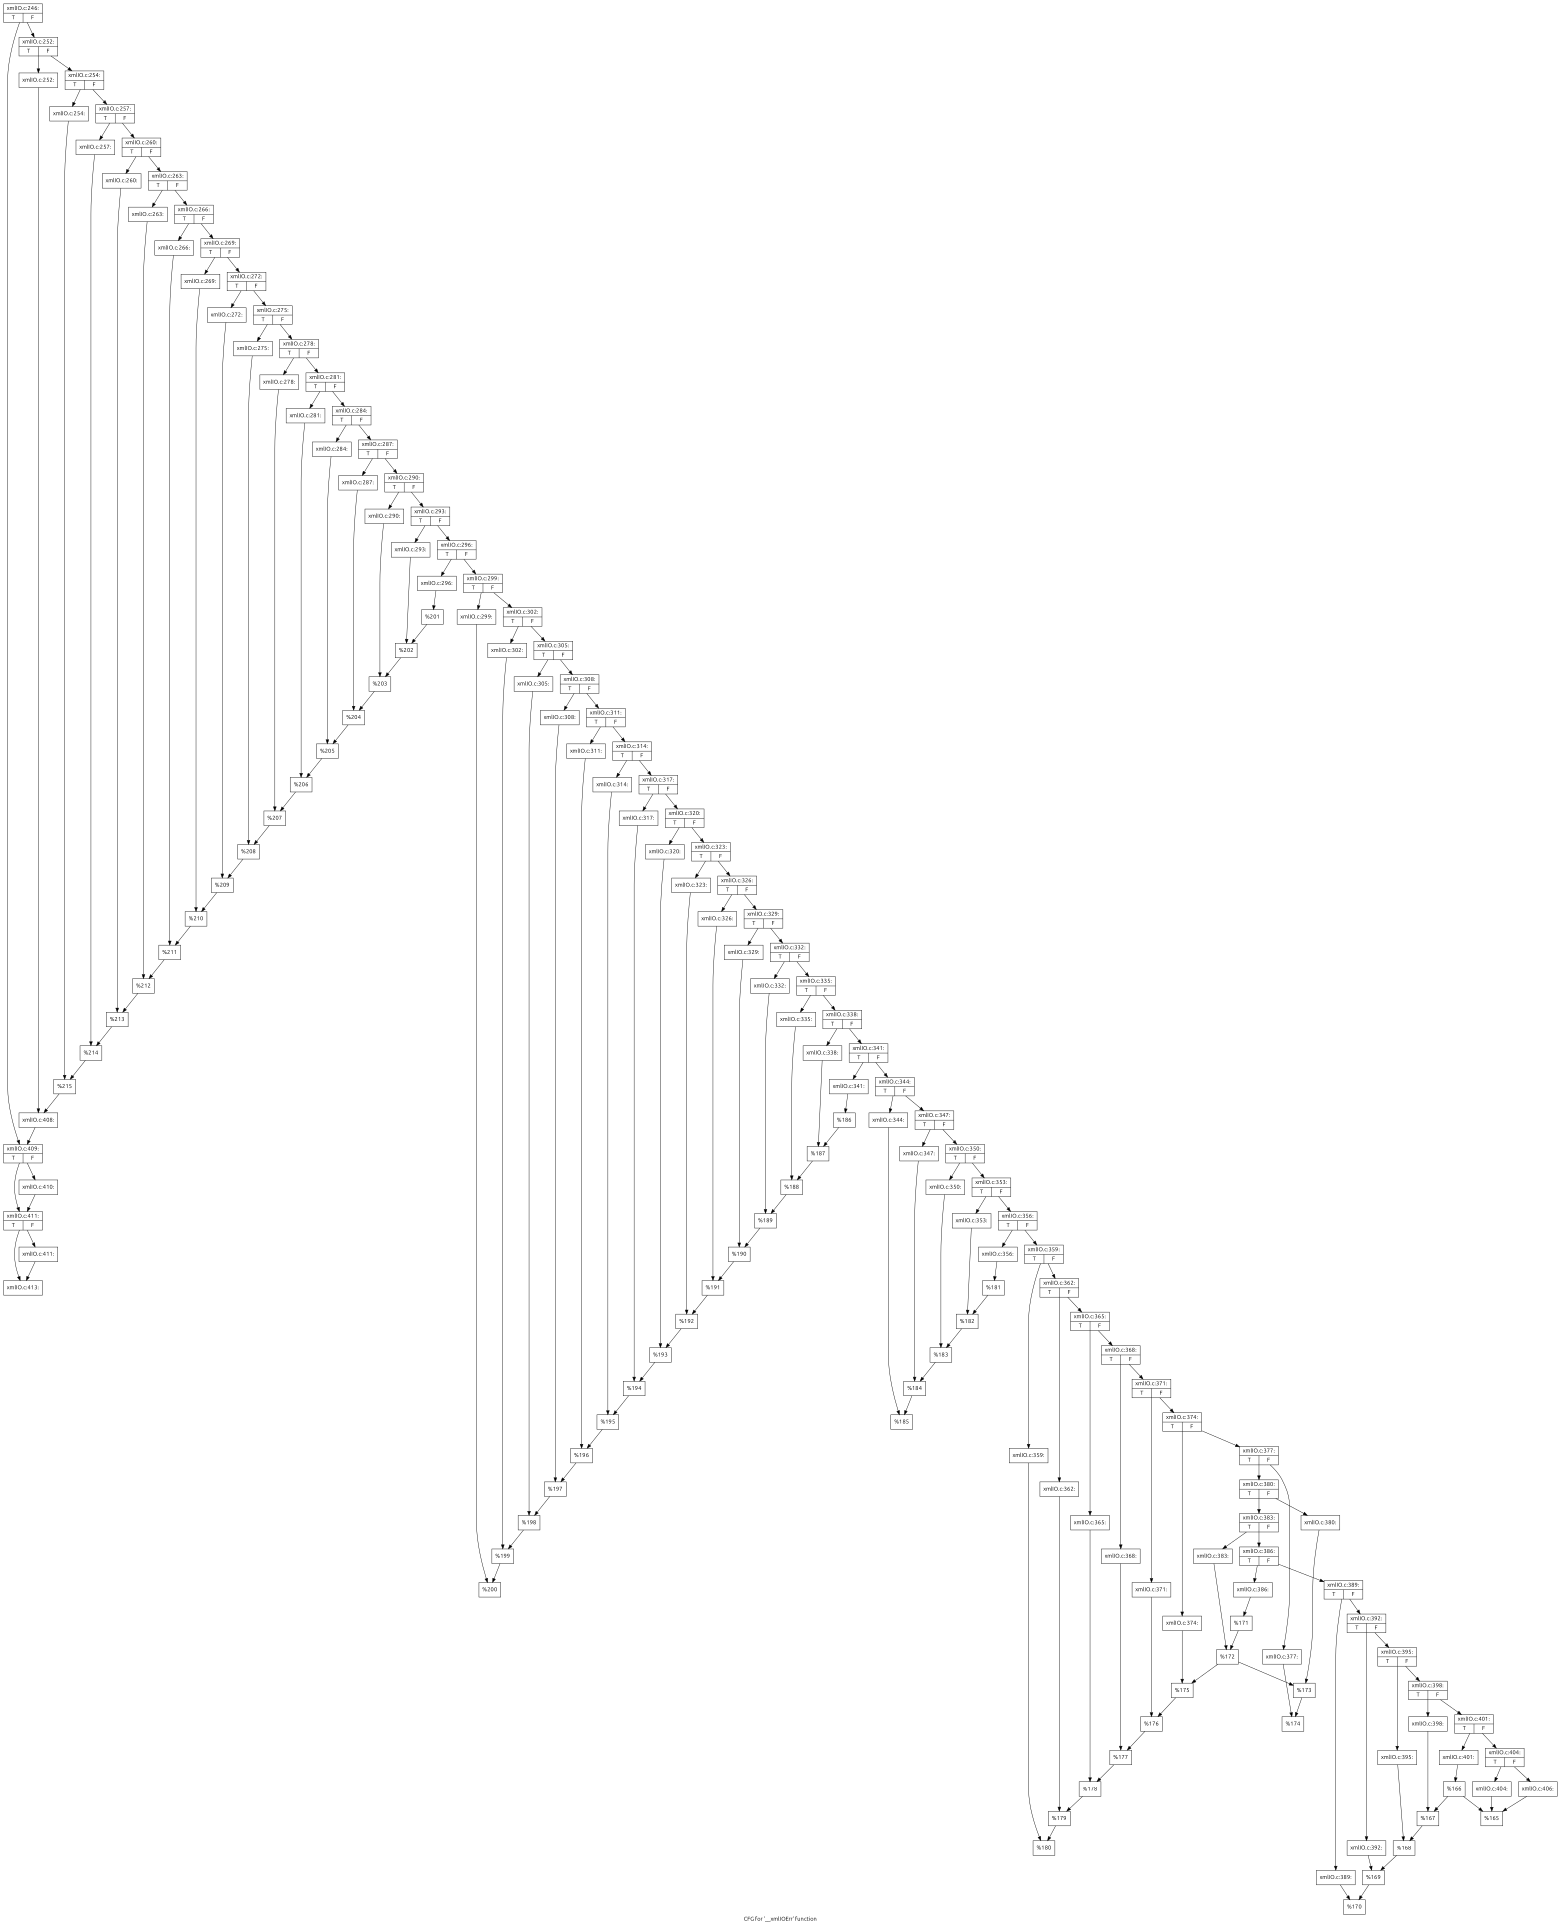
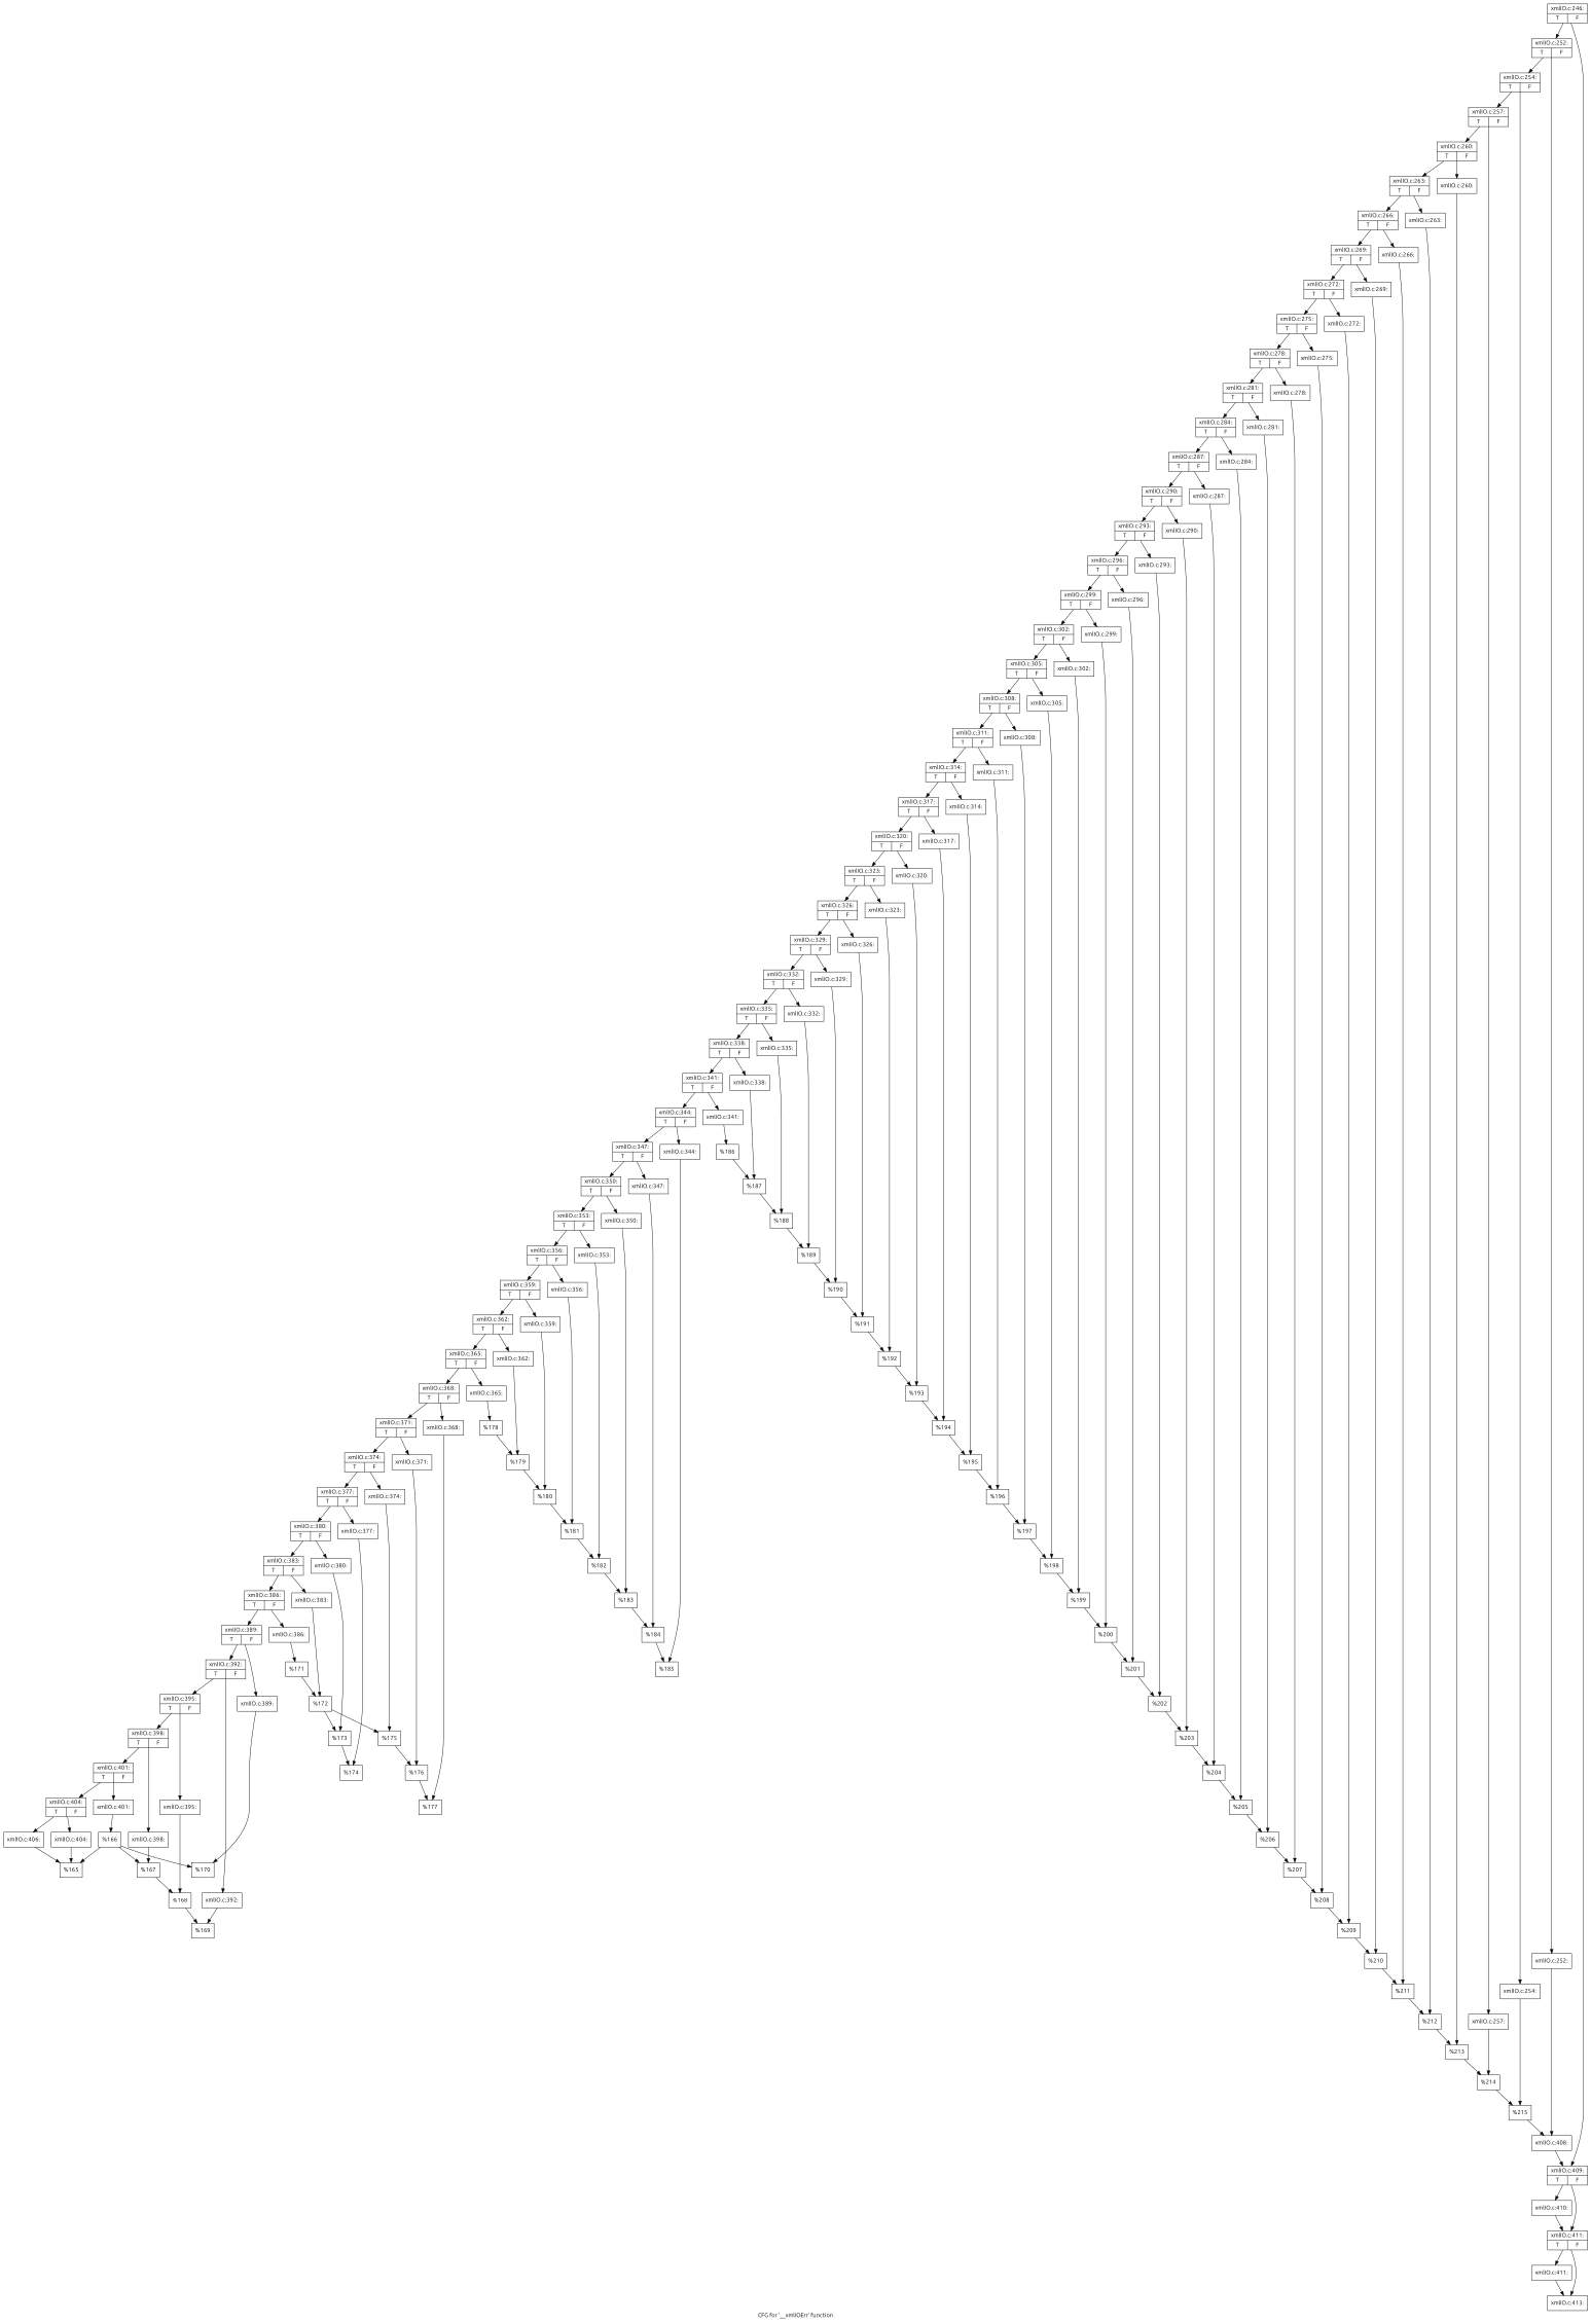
  digraph {
    fontname=Ubuntu
    label="CFG for '__xmlIOErr' function"
    node [fontname=Ubuntu shape=record]
    edge [fontname=Ubuntu]
    n1 [label="{xmlIO.c:246:|{<s0>T|<s1>F}}"]
    n2 [label="{xmlIO.c:252:|{<s0>T|<s1>F}}"]
    n3 [label="{xmlIO.c:409:|{<s0>T|<s1>F}}"]
    n4 [label="{xmlIO.c:252:}"]
    n5 [label="{xmlIO.c:254:|{<s0>T|<s1>F}}"]
    n6 [label="{xmlIO.c:410:}"]
    n7 [label="{xmlIO.c:411:|{<s0>T|<s1>F}}"]
    n8 [label="{xmlIO.c:408:}"]
    n9 [label="{xmlIO.c:254:}"]
    n10 [label="{xmlIO.c:257:|{<s0>T|<s1>F}}"]
    n11 [label="{xmlIO.c:411:}"]
    n12 [label="{xmlIO.c:413:}"]
    n13 [label="{%215}"]
    n14 [label="{xmlIO.c:257:}"]
    n15 [label="{xmlIO.c:260:|{<s0>T|<s1>F}}"]
    n16 [label="{%214}"]
    n17 [label="{xmlIO.c:260:}"]
    n18 [label="{xmlIO.c:263:|{<s0>T|<s1>F}}"]
    n19 [label="{%213}"]
    n20 [label="{xmlIO.c:263:}"]
    n21 [label="{xmlIO.c:266:|{<s0>T|<s1>F}}"]
    n22 [label="{%212}"]
    n23 [label="{xmlIO.c:266:}"]
    n24 [label="{xmlIO.c:269:|{<s0>T|<s1>F}}"]
    n25 [label="{%211}"]
    n26 [label="{xmlIO.c:269:}"]
    n27 [label="{xmlIO.c:272:|{<s0>T|<s1>F}}"]
    n28 [label="{%210}"]
    n29 [label="{xmlIO.c:272:}"]
    n30 [label="{xmlIO.c:275:|{<s0>T|<s1>F}}"]
    n31 [label="{%209}"]
    n32 [label="{xmlIO.c:275:}"]
    n33 [label="{xmlIO.c:278:|{<s0>T|<s1>F}}"]
    n34 [label="{%208}"]
    n35 [label="{xmlIO.c:278:}"]
    n36 [label="{xmlIO.c:281:|{<s0>T|<s1>F}}"]
    n37 [label="{%207}"]
    n38 [label="{xmlIO.c:281:}"]
    n39 [label="{xmlIO.c:284:|{<s0>T|<s1>F}}"]
    n40 [label="{%206}"]
    n41 [label="{xmlIO.c:284:}"]
    n42 [label="{xmlIO.c:287:|{<s0>T|<s1>F}}"]
    n43 [label="{%205}"]
    n44 [label="{xmlIO.c:287:}"]
    n45 [label="{xmlIO.c:290:|{<s0>T|<s1>F}}"]
    n46 [label="{%204}"]
    n47 [label="{xmlIO.c:290:}"]
    n48 [label="{xmlIO.c:293:|{<s0>T|<s1>F}}"]
    n49 [label="{%203}"]
    n50 [label="{xmlIO.c:293:}"]
    n51 [label="{xmlIO.c:296:|{<s0>T|<s1>F}}"]
    n52 [label="{%202}"]
    n53 [label="{xmlIO.c:296:}"]
    n54 [label="{xmlIO.c:299:|{<s0>T|<s1>F}}"]
    n55 [label="{%201}"]
    n56 [label="{xmlIO.c:299:}"]
    n57 [label="{xmlIO.c:302:|{<s0>T|<s1>F}}"]
    n58 [label="{%200}"]
    n59 [label="{xmlIO.c:302:}"]
    n60 [label="{xmlIO.c:305:|{<s0>T|<s1>F}}"]
    n61 [label="{%199}"]
    n62 [label="{xmlIO.c:305:}"]
    n63 [label="{xmlIO.c:308:|{<s0>T|<s1>F}}"]
    n64 [label="{%198}"]
    n65 [label="{xmlIO.c:308:}"]
    n66 [label="{xmlIO.c:311:|{<s0>T|<s1>F}}"]
    n67 [label="{%197}"]
    n68 [label="{xmlIO.c:311:}"]
    n69 [label="{xmlIO.c:314:|{<s0>T|<s1>F}}"]
    n70 [label="{%196}"]
    n71 [label="{xmlIO.c:314:}"]
    n72 [label="{xmlIO.c:317:|{<s0>T|<s1>F}}"]
    n73 [label="{%195}"]
    n74 [label="{xmlIO.c:317:}"]
    n75 [label="{xmlIO.c:320:|{<s0>T|<s1>F}}"]
    n76 [label="{%194}"]
    n77 [label="{xmlIO.c:320:}"]
    n78 [label="{xmlIO.c:323:|{<s0>T|<s1>F}}"]
    n79 [label="{%193}"]
    n80 [label="{xmlIO.c:323:}"]
    n81 [label="{xmlIO.c:326:|{<s0>T|<s1>F}}"]
    n82 [label="{%192}"]
    n83 [label="{xmlIO.c:326:}"]
    n84 [label="{xmlIO.c:329:|{<s0>T|<s1>F}}"]
    n85 [label="{%191}"]
    n86 [label="{xmlIO.c:329:}"]
    n87 [label="{xmlIO.c:332:|{<s0>T|<s1>F}}"]
    n88 [label="{%190}"]
    n89 [label="{xmlIO.c:332:}"]
    n90 [label="{xmlIO.c:335:|{<s0>T|<s1>F}}"]
    n91 [label="{%189}"]
    n92 [label="{xmlIO.c:335:}"]
    n93 [label="{xmlIO.c:338:|{<s0>T|<s1>F}}"]
    n94 [label="{%188}"]
    n95 [label="{xmlIO.c:338:}"]
    n96 [label="{xmlIO.c:341:|{<s0>T|<s1>F}}"]
    n97 [label="{%187}"]
    n98 [label="{xmlIO.c:341:}"]
    n99 [label="{xmlIO.c:344:|{<s0>T|<s1>F}}"]
    n100 [label="{%186}"]
    n101 [label="{xmlIO.c:344:}"]
    n102 [label="{xmlIO.c:347:|{<s0>T|<s1>F}}"]
    n103 [label="{%185}"]
    n104 [label="{xmlIO.c:347:}"]
    n105 [label="{xmlIO.c:350:|{<s0>T|<s1>F}}"]
    n106 [label="{%184}"]
    n107 [label="{xmlIO.c:350:}"]
    n108 [label="{xmlIO.c:353:|{<s0>T|<s1>F}}"]
    n109 [label="{%183}"]
    n110 [label="{xmlIO.c:353:}"]
    n111 [label="{xmlIO.c:356:|{<s0>T|<s1>F}}"]
    n112 [label="{%182}"]
    n113 [label="{xmlIO.c:356:}"]
    n114 [label="{xmlIO.c:359:|{<s0>T|<s1>F}}"]
    n115 [label="{%181}"]
    n116 [label="{xmlIO.c:359:}"]
    n117 [label="{xmlIO.c:362:|{<s0>T|<s1>F}}"]
    n118 [label="{%180}"]
    n119 [label="{xmlIO.c:362:}"]
    n120 [label="{xmlIO.c:365:|{<s0>T|<s1>F}}"]
    n121 [label="{%179}"]
    n122 [label="{xmlIO.c:365:}"]
    n123 [label="{xmlIO.c:368:|{<s0>T|<s1>F}}"]
    n124 [label="{%178}"]
    n125 [label="{xmlIO.c:368:}"]
    n126 [label="{xmlIO.c:371:|{<s0>T|<s1>F}}"]
    n127 [label="{%177}"]
    n128 [label="{xmlIO.c:371:}"]
    n129 [label="{xmlIO.c:374:|{<s0>T|<s1>F}}"]
    n130 [label="{%176}"]
    n131 [label="{xmlIO.c:374:}"]
    n132 [label="{xmlIO.c:377:|{<s0>T|<s1>F}}"]
    n133 [label="{%175}"]
    n134 [label="{xmlIO.c:377:}"]
    n135 [label="{xmlIO.c:380:|{<s0>T|<s1>F}}"]
    n136 [label="{%174}"]
    n137 [label="{xmlIO.c:380:}"]
    n138 [label="{xmlIO.c:383:|{<s0>T|<s1>F}}"]
    n139 [label="{%173}"]
    n140 [label="{xmlIO.c:383:}"]
    n141 [label="{xmlIO.c:386:|{<s0>T|<s1>F}}"]
    n142 [label="{%172}"]
    n143 [label="{xmlIO.c:386:}"]
    n144 [label="{xmlIO.c:389:|{<s0>T|<s1>F}}"]
    n145 [label="{%171}"]
    n146 [label="{xmlIO.c:389:}"]
    n147 [label="{xmlIO.c:392:|{<s0>T|<s1>F}}"]
    n148 [label="{%170}"]
    n149 [label="{xmlIO.c:392:}"]
    n150 [label="{xmlIO.c:395:|{<s0>T|<s1>F}}"]
    n151 [label="{%169}"]
    n152 [label="{xmlIO.c:395:}"]
    n153 [label="{xmlIO.c:398:|{<s0>T|<s1>F}}"]
    n154 [label="{%168}"]
    n155 [label="{xmlIO.c:398:}"]
    n156 [label="{xmlIO.c:401:|{<s0>T|<s1>F}}"]
    n157 [label="{%167}"]
    n158 [label="{xmlIO.c:401:}"]
    n159 [label="{xmlIO.c:404:|{<s0>T|<s1>F}}"]
    n160 [label="{%166}"]
    n161 [label="{xmlIO.c:404:}"]
    n162 [label="{xmlIO.c:406:}"]
    n163 [label="{%165}"]
    n1 -> n2
    n1 -> n3
    n2 -> n4
    n2 -> n5
    n3 -> n6
    n3 -> n7
    n4 -> n8
    n5 -> n9
    n5 -> n10
    n6 -> n7
    n7 -> n11
    n7 -> n12
    n8 -> n3
    n9 -> n13
    n10 -> n14
    n10 -> n15
    n11 -> n12
    n13 -> n8
    n14 -> n16
    n15 -> n17
    n15 -> n18
    n16 -> n13
    n17 -> n19
    n18 -> n20
    n18 -> n21
    n19 -> n16
    n20 -> n22
    n21 -> n23
    n21 -> n24
    n22 -> n19
    n23 -> n25
    n24 -> n26
    n24 -> n27
    n25 -> n22
    n26 -> n28
    n27 -> n29
    n27 -> n30
    n28 -> n25
    n29 -> n31
    n30 -> n32
    n30 -> n33
    n31 -> n28
    n32 -> n34
    n33 -> n35
    n33 -> n36
    n34 -> n31
    n35 -> n37
    n36 -> n38
    n36 -> n39
    n37 -> n34
    n38 -> n40
    n39 -> n41
    n39 -> n42
    n40 -> n37
    n41 -> n43
    n42 -> n44
    n42 -> n45
    n43 -> n40
    n44 -> n46
    n45 -> n47
    n45 -> n48
    n46 -> n43
    n47 -> n49
    n48 -> n50
    n48 -> n51
    n49 -> n46
    n50 -> n52
    n51 -> n53
    n51 -> n54
    n52 -> n49
    n53 -> n55
    n54 -> n56
    n54 -> n57
    n55 -> n52
    n56 -> n58
    n57 -> n59
    n57 -> n60
+   n58 -> n55
    n59 -> n61
    n60 -> n62
    n60 -> n63
    n61 -> n58
    n62 -> n64
    n63 -> n65
    n63 -> n66
    n64 -> n61
    n65 -> n67
    n66 -> n68
    n66 -> n69
    n67 -> n64
    n68 -> n70
    n69 -> n71
    n69 -> n72
    n70 -> n67
    n71 -> n73
    n72 -> n74
    n72 -> n75
    n73 -> n70
    n74 -> n76
    n75 -> n77
    n75 -> n78
    n76 -> n73
    n77 -> n79
    n78 -> n80
    n78 -> n81
    n79 -> n76
    n80 -> n82
    n81 -> n83
    n81 -> n84
    n82 -> n79
    n83 -> n85
    n84 -> n86
    n84 -> n87
    n85 -> n82
    n86 -> n88
    n87 -> n89
    n87 -> n90
    n88 -> n85
    n89 -> n91
    n90 -> n92
    n90 -> n93
    n91 -> n88
    n92 -> n94
    n93 -> n95
    n93 -> n96
    n94 -> n91
    n95 -> n97
    n96 -> n98
    n96 -> n99
    n97 -> n94
    n98 -> n100
    n99 -> n101
    n99 -> n102
    n100 -> n97
    n101 -> n103
    n102 -> n104
    n102 -> n105
    n104 -> n106
    n105 -> n107
    n105 -> n108
    n106 -> n103
    n107 -> n109
    n108 -> n110
    n108 -> n111
    n109 -> n106
    n110 -> n112
    n111 -> n113
    n111 -> n114
    n112 -> n109
    n113 -> n115
    n114 -> n116
    n114 -> n117
    n115 -> n112
    n116 -> n118
    n117 -> n119
    n117 -> n120
+   n118 -> n115
    n119 -> n121
    n120 -> n122
    n120 -> n123
    n121 -> n118
    n122 -> n124
    n123 -> n125
    n123 -> n126
    n124 -> n121
    n125 -> n127
    n126 -> n128
    n126 -> n129
-   n127 -> n124
    n128 -> n130
    n129 -> n131
    n129 -> n132
    n130 -> n127
    n131 -> n133
    n132 -> n134
    n132 -> n135
    n133 -> n130
    n134 -> n136
    n135 -> n137
    n135 -> n138
    n137 -> n139
    n138 -> n140
    n138 -> n141
    n139 -> n136
    n140 -> n142
    n141 -> n143
    n141 -> n144
    n142 -> n133
    n142 -> n139
    n143 -> n145
    n144 -> n146
    n144 -> n147
    n145 -> n142
    n146 -> n148
    n147 -> n149
    n147 -> n150
    n149 -> n151
    n150 -> n152
    n150 -> n153
-   n151 -> n148
+   n160 -> n148
    n152 -> n154
    n153 -> n155
    n153 -> n156
    n154 -> n151
    n155 -> n157
    n156 -> n158
    n156 -> n159
    n157 -> n154
    n158 -> n160
    n159 -> n161
    n159 -> n162
    n160 -> n157
    n160 -> n163
    n161 -> n163
    n162 -> n163
  }
